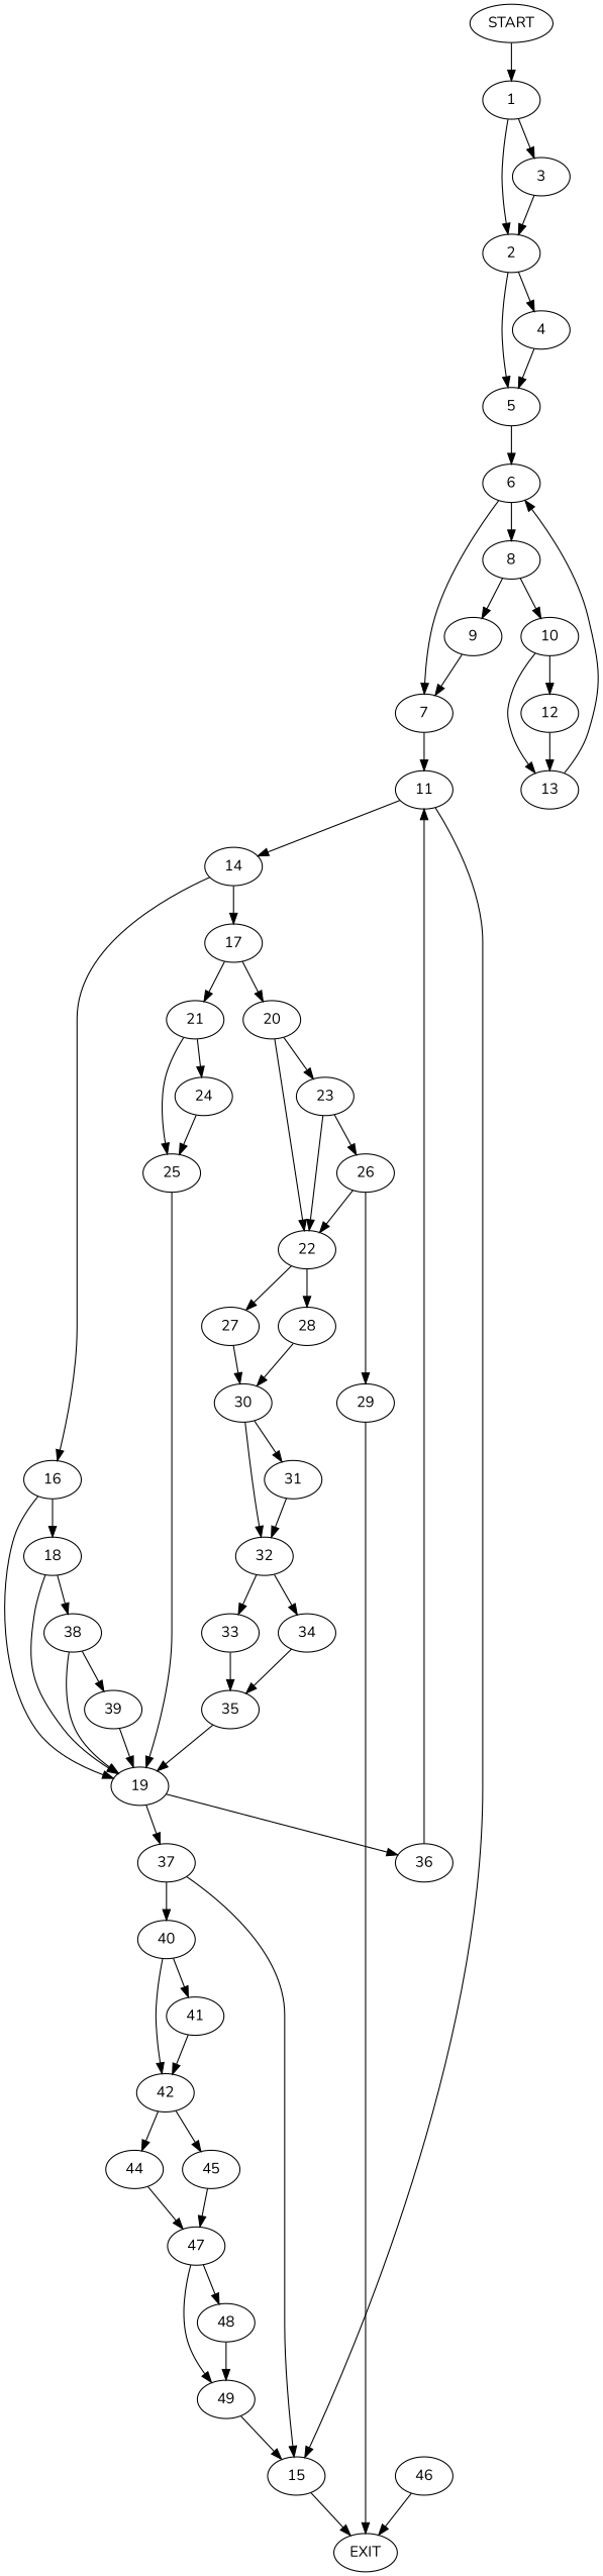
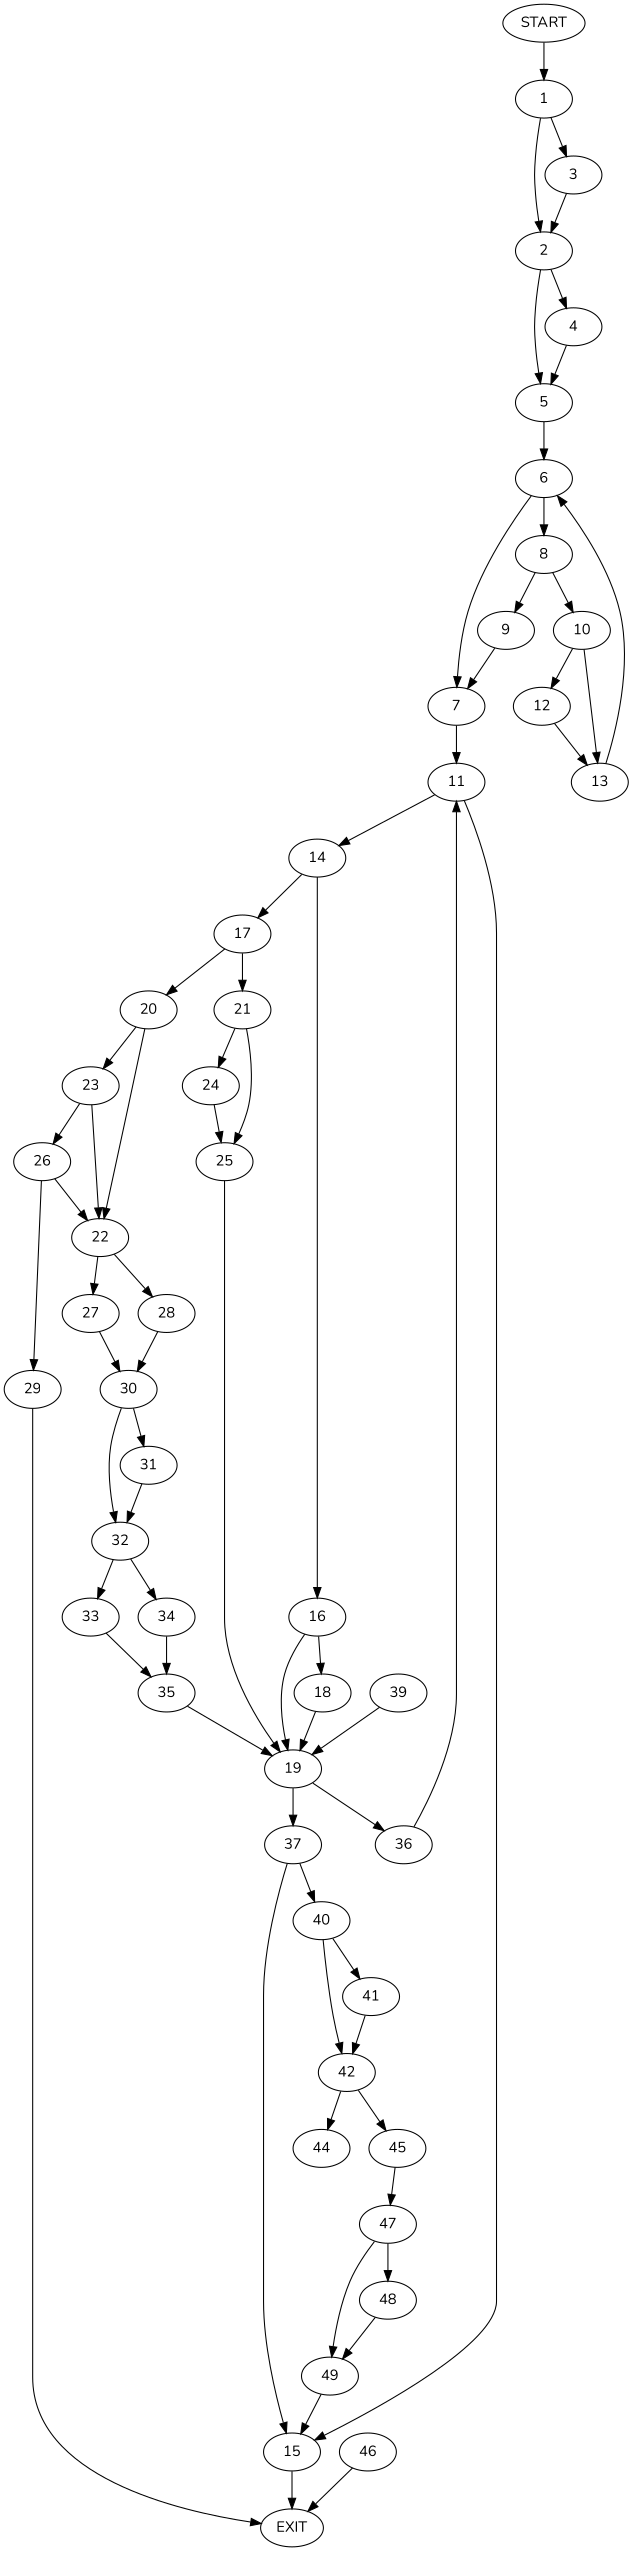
  digraph {
    fontname=Nunito
    node [fontname=Nunito]
    edge [fontname=Nunito]
    n1 [label=START]
    1
    2
    3
    n5 [label=EXIT]
    4
    5
    6
    7
    8
    11
    9
    10
    14
    15
    12
    13
    16
    17
    18
    19
    20
    21
-   38
    36
    37
    22
    23
    24
    25
    39
    40
    27
    28
    26
    30
    29
    31
    32
    33
    34
    35
    41
    42
    44
    45
    47
    46
    48
    49
    n1 -> 1
    1 -> 2
    1 -> 3
    2 -> 4
    2 -> 5
    3 -> 2
    4 -> 5
    5 -> 6
    6 -> 7
    6 -> 8
    7 -> 11
    8 -> 9
    8 -> 10
    11 -> 14
    11 -> 15
    9 -> 7
    10 -> 12
    10 -> 13
    14 -> 16
    14 -> 17
    15 -> n5
    12 -> 13
    13 -> 6
    16 -> 18
    16 -> 19
    17 -> 20
    17 -> 21
    18 -> 19
-   18 -> 38
    19 -> 36
    19 -> 37
    20 -> 22
    20 -> 23
    21 -> 24
    21 -> 25
-   38 -> 19
-   38 -> 39
    36 -> 11
    37 -> 15
    37 -> 40
    22 -> 27
    22 -> 28
    23 -> 22
    23 -> 26
    24 -> 25
    25 -> 19
    39 -> 19
    40 -> 41
    40 -> 42
    27 -> 30
    28 -> 30
    26 -> 22
    26 -> 29
    30 -> 31
    30 -> 32
    29 -> n5
    31 -> 32
    32 -> 33
    32 -> 34
    33 -> 35
    34 -> 35
    35 -> 19
    41 -> 42
    42 -> 44
    42 -> 45
-   44 -> 47
    45 -> 47
    47 -> 48
    47 -> 49
    46 -> n5
    48 -> 49
    49 -> 15
  }
